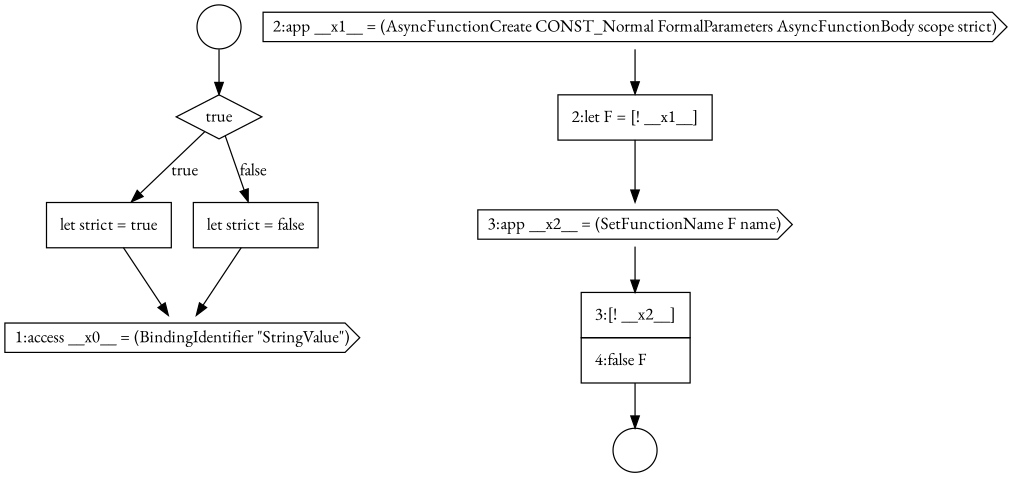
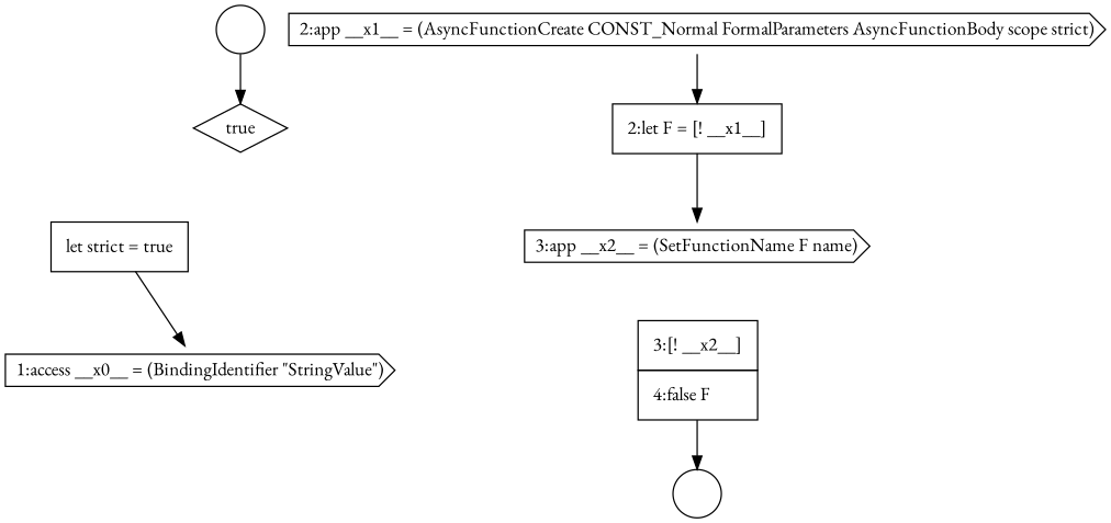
  digraph {
    fontname="EB Garamond"
    node [color=black fillcolor=white fontname="EB Garamond" shape=none style=filled]
    edge [color=black fontname="EB Garamond"]
    n1 [label=<<font color="black">1:access __x0__ = (BindingIdentifier &quot;StringValue&quot;)</font>> shape=cds]
    n2 [label=<<font color="black">     <table border="0" cellborder="1" cellspacing="0" cellpadding="10">       <tr><td align="left">let strict = true</td></tr>     </table>   </font>> margin=0]
    n3 [label=<<font color="black">     <table border="0" cellborder="1" cellspacing="0" cellpadding="10">       <tr><td align="left">2:let F = [! __x1__]</td></tr>     </table>   </font>> margin=0]
    n4 [label=<<font color="black">3:app __x2__ = (SetFunctionName F name)</font>> shape=cds]
    n5 [label=<<font color="black">     <table border="0" cellborder="1" cellspacing="0" cellpadding="10">       <tr><td align="left">3:[! __x2__]</td></tr>       <tr><td align="left">4:false F</td></tr>     </table>   </font>> margin=0]
-   n6 [label=<<font color="black">     <table border="0" cellborder="1" cellspacing="0" cellpadding="10">       <tr><td align="left">let strict = false</td></tr>     </table>   </font>> margin=0]
    n7 [label=<<font color="black">2:app __x1__ = (AsyncFunctionCreate CONST_Normal FormalParameters AsyncFunctionBody scope strict)</font>> shape=cds]
    n8 [label=" " shape=circle]
    n9 [label=<<font color="black">true</font>> shape=diamond]
    n10 [label=" " shape=circle]
    n2 -> n1
    n3 -> n4
-   n4 -> n5
    n5 -> n10
-   n6 -> n1
    n7 -> n3
    n8 -> n9
-   n9 -> n2 [label=<<font color="black">true</font>>]
-   n9 -> n6 [label=<<font color="black">false</font>>]
  }
